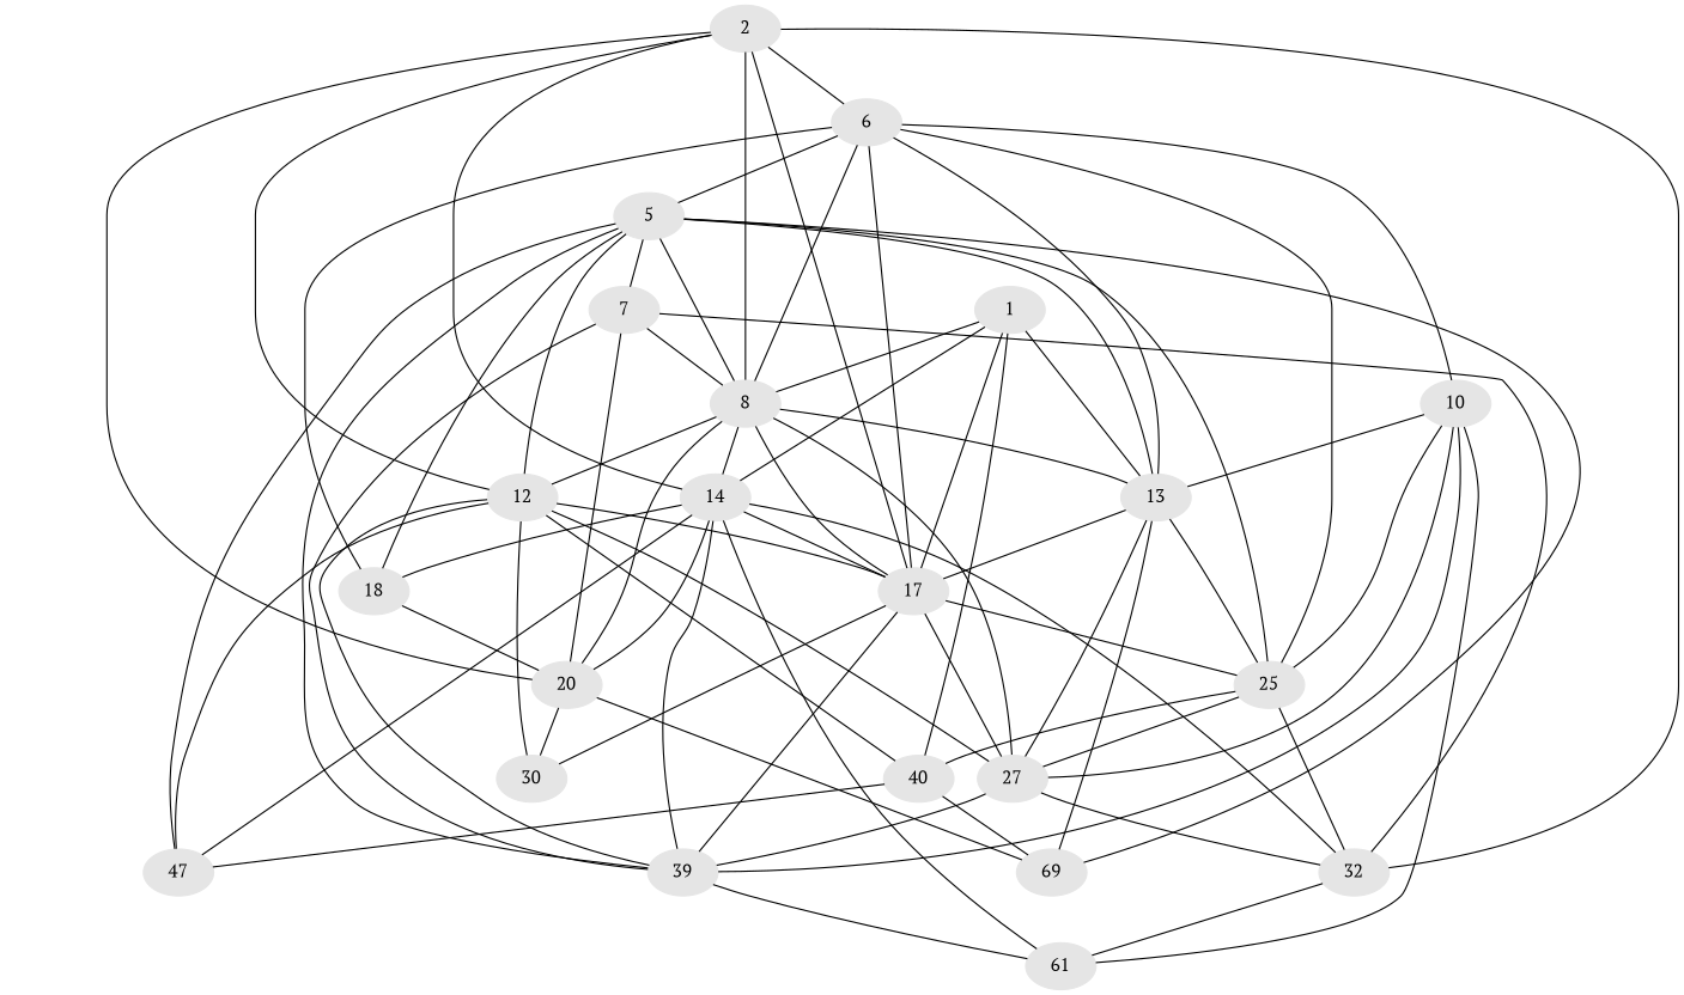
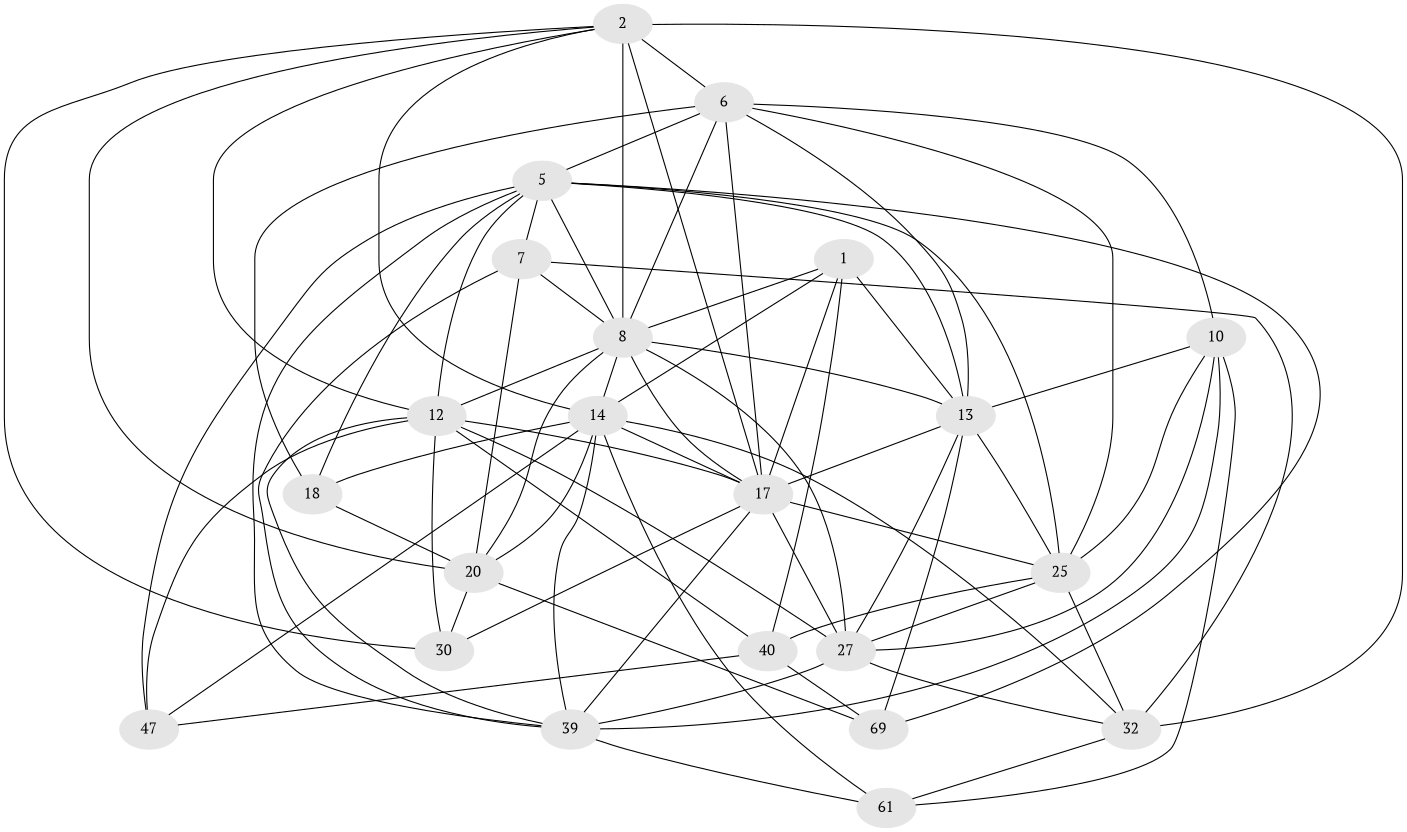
  graph {
    fontname="PT Serif"
    node [color=gray90 fontname="PT Serif" style=filled]
    edge [fontname="PT Serif"]
    1 [super="+6+63"]
    8 [super="+11+37+38"]
    13 [super="+57+53"]
    14 [super="+15+16+45"]
    17 [super="+73+59+29"]
    40 [super="+64"]
    12 [super="+55+51"]
    20 [super="+31+28"]
    27 [super="+34+78+50"]
    25 [super="+54+62"]
    69
    32 [super="+60+46"]
    18
    39 [super="+42+52"]
    47
    61
    30
    2 [super="+43+4"]
    n19 [label=6 super="+26+9+19"]
    5 [super="+22+36+33"]
    10 [super="+66"]
    7 [super="+71"]
    1 -- 8
    1 -- 13 [weight=3]
    1 -- 14
    1 -- 17 [weight=2]
    1 -- 40
    8 -- 13 [weight=2]
    8 -- 14 [weight=3]
    8 -- 17 [weight=2]
    8 -- 12
    8 -- 20
    8 -- 27 [weight=2]
    13 -- 17
    13 -- 27
    13 -- 25
    13 -- 69
    14 -- 17
    14 -- 20 [weight=2]
    14 -- 32 [weight=2]
    14 -- 18
    14 -- 39
    14 -- 47
    14 -- 61
    17 -- 27
    17 -- 25
    17 -- 39
    17 -- 30
    40 -- 69
    40 -- 47
    12 -- 17 [weight=2]
    12 -- 40
    12 -- 27 [weight=2]
    12 -- 39
    12 -- 47
    12 -- 30
    20 -- 69
    20 -- 30
    27 -- 32
    27 -- 39
    25 -- 40
    25 -- 27
    25 -- 32
    32 -- 61
    18 -- 20
    39 -- 61
    2 -- 8 [weight=3]
    2 -- 14
    2 -- 17
    2 -- 12 [weight=2]
    2 -- 20
    2 -- 32 [weight=2]
+   2 -- 30
    2 -- n19 [weight=3]
    n19 -- 8
    n19 -- 13
    n19 -- 17
    n19 -- 25
    n19 -- 18
    n19 -- 5
    n19 -- 10
    5 -- 8
    5 -- 13
    5 -- 12
    5 -- 25
    5 -- 69
    5 -- 18
    5 -- 39
    5 -- 47
    5 -- 7
    10 -- 13
    10 -- 27
    10 -- 25
    10 -- 39
    10 -- 61
    7 -- 8 [weight=2]
    7 -- 20
    7 -- 32
    7 -- 39
  }
